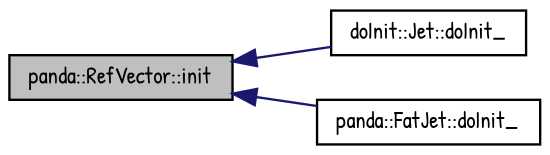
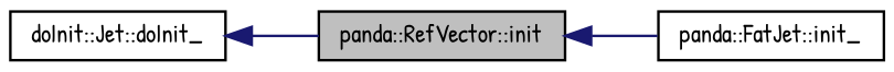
  digraph {
    fontname="Patrick Hand"
    rankdir=LR
    node [color=black fillcolor=white fontname="Patrick Hand" fontsize=10 shape=record style=filled]
    edge [color=midnightblue dir=back fontname="Patrick Hand" fontsize=10 labelfontname=Helvetica labelfontsize=10 style=solid]
    n1 [fillcolor=grey75 fontcolor=black height=0.2 label="panda::RefVector::init" width=0.4]
    n2 [height=0.2 label="doInit::Jet::doInit_" width=0.4]
-   n3 [height=0.2 label="panda::FatJet::doInit_" width=0.4]
-   n1 -> n2
+   n3 [height=0.2 label="panda::FatJet::init_" width=0.4]
+   n2 -> n1
    n1 -> n3
  }
